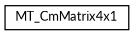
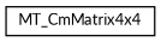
  digraph {
    rankdir=TB
    fontname=Lato
-   n1 [color=black fillcolor=white fontname=Lato fontsize=10 height=0.2 label=MT_CmMatrix4x1 shape=record style=filled width=0.4]
+   n1 [color=black fillcolor=white fontname=Lato fontsize=10 height=0.2 label=MT_CmMatrix4x4 shape=record style=filled width=0.4]
  }
